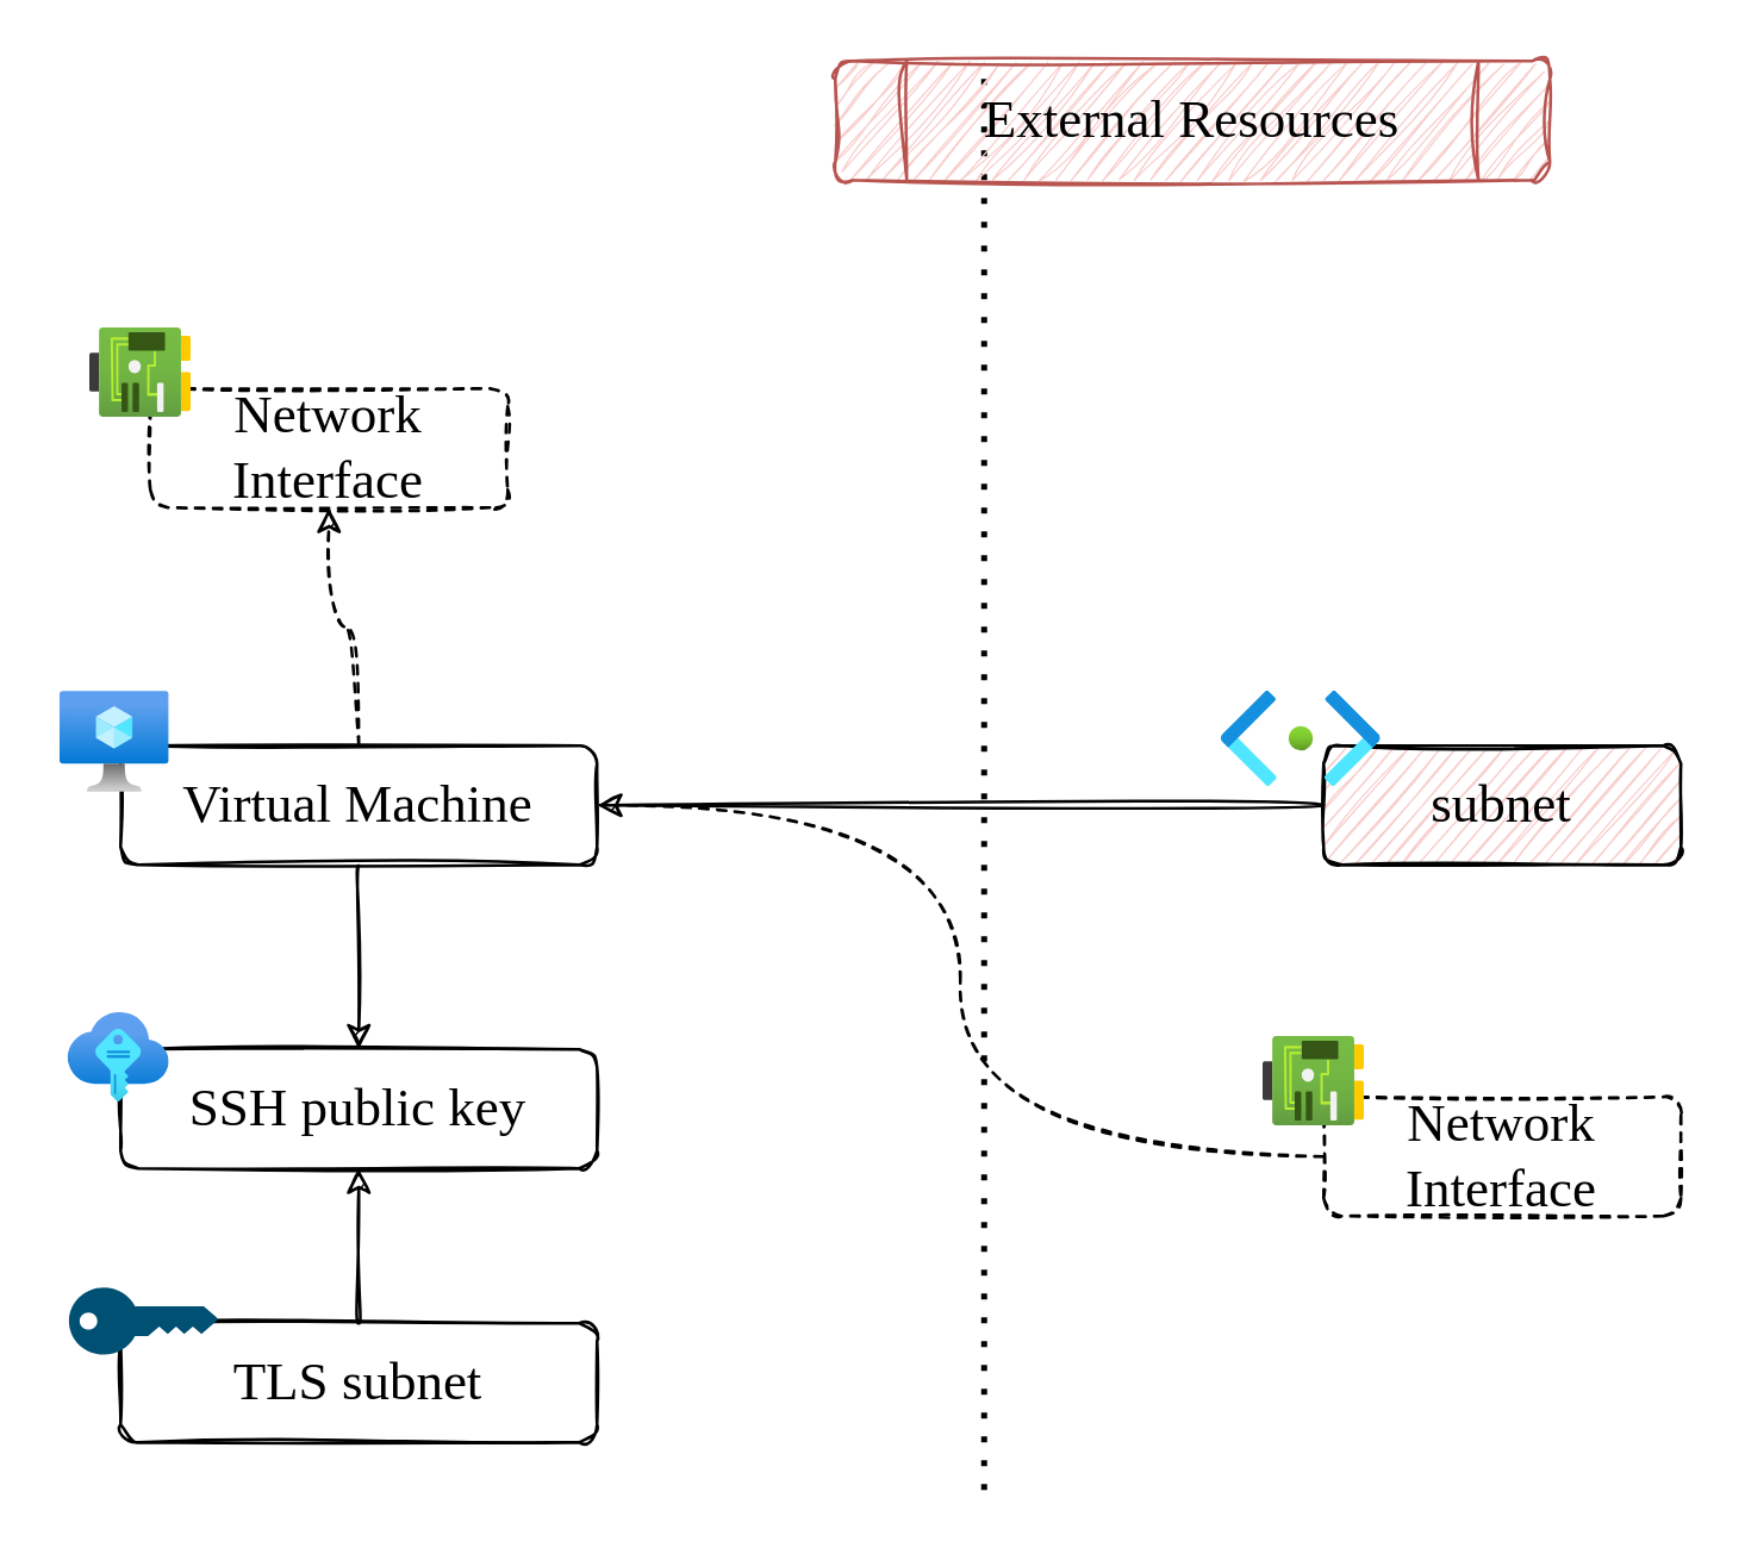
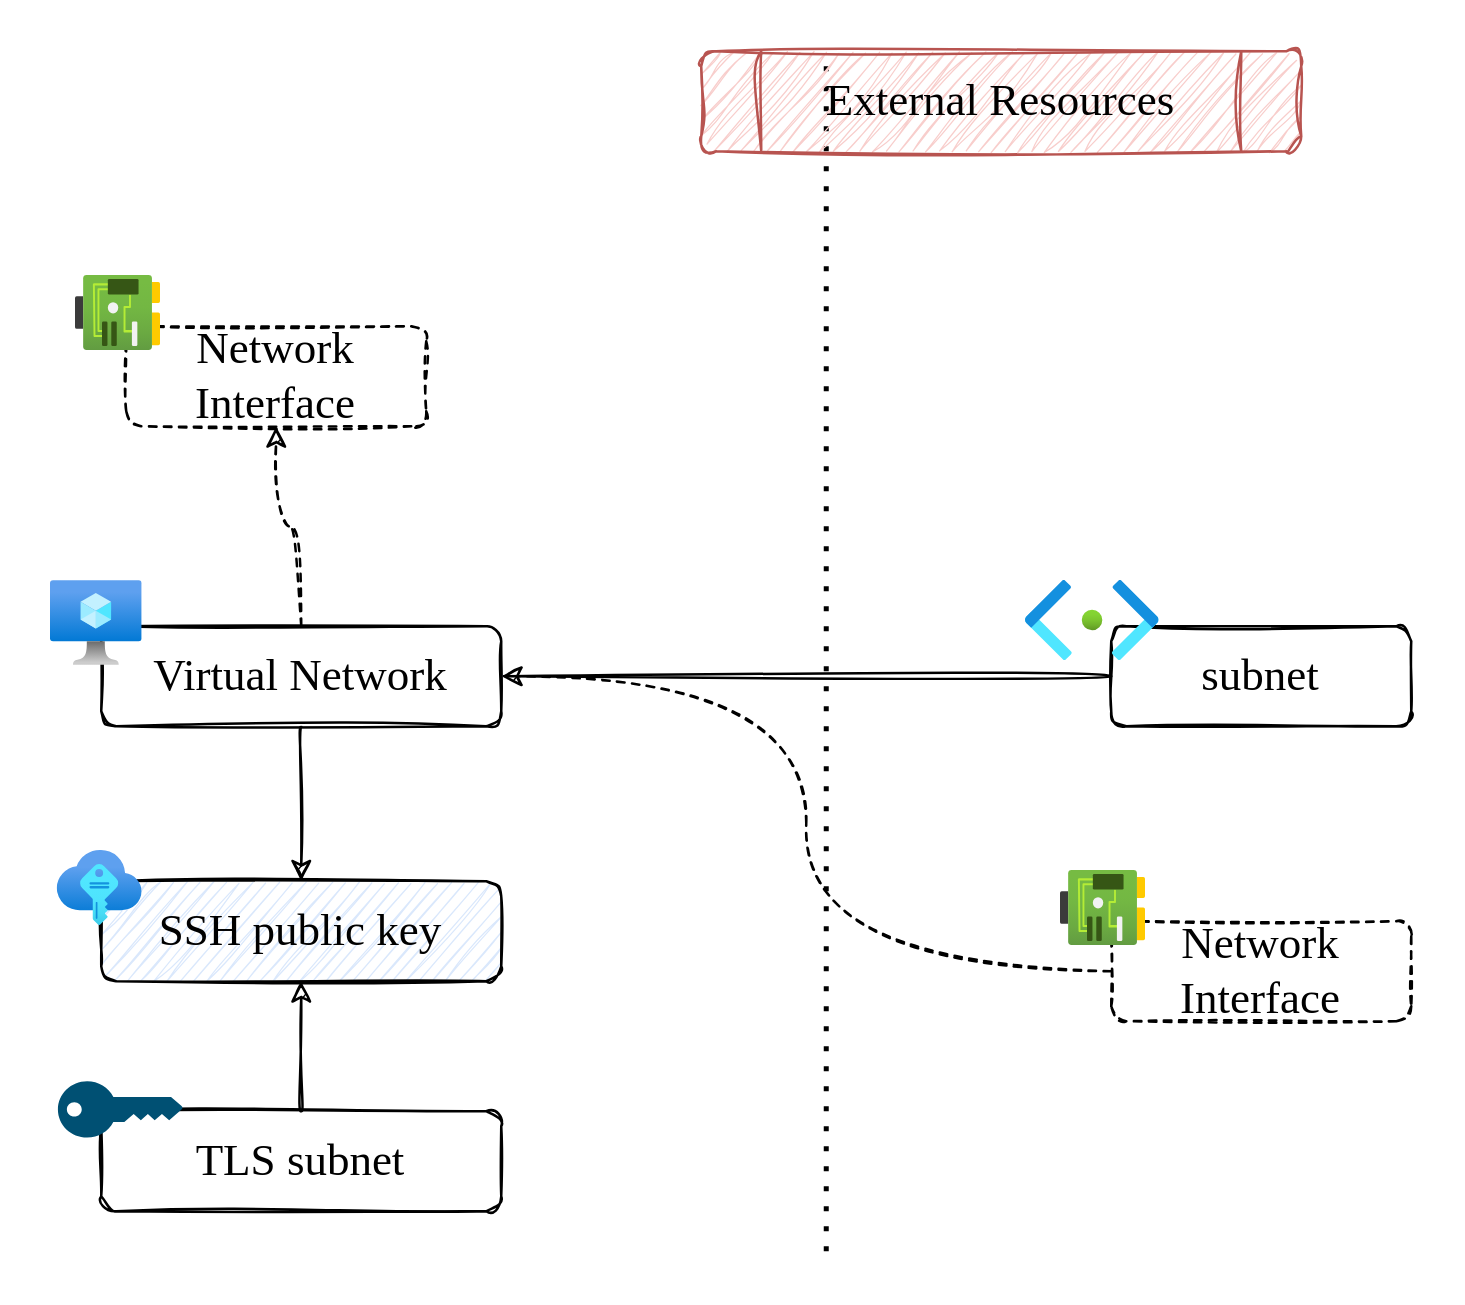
  <mxCell id="0" />
  <mxCell id="1" parent="0" />
  <mxCell id="2" value="" style="edgeStyle=orthogonalEdgeStyle;rounded=0;orthogonalLoop=1;jettySize=auto;html=1;sketch=1;strokeColor=default;align=center;verticalAlign=middle;fontFamily=Architects Daughter;fontSource=https%3A%2F%2Ffonts.googleapis.com%2Fcss%3Ffamily%3DArchitects%2BDaughter;fontSize=18;fontColor=default;labelBackgroundColor=default;endArrow=none;endFill=1;curved=1;" parent="1" source="3" target="10" edge="1"><mxGeometry relative="1" as="geometry" /></mxCell>
- <mxCell id="3" value="subnet" style="rounded=1;whiteSpace=wrap;html=1;sketch=1;fontFamily=Architects Daughter;fontSource=https%3A%2F%2Ffonts.googleapis.com%2Fcss%3Ffamily%3DArchitects%2BDaughter;fontSize=18;fillColor=#f8cecc;" parent="1" vertex="1"><mxGeometry x="444" y="250" width="120" height="40" as="geometry" /></mxCell>
+ <mxCell id="3" value="subnet" style="rounded=1;whiteSpace=wrap;html=1;sketch=1;fontFamily=Architects Daughter;fontSource=https%3A%2F%2Ffonts.googleapis.com%2Fcss%3Ffamily%3DArchitects%2BDaughter;fontSize=18;" parent="1" vertex="1"><mxGeometry x="444" y="250" width="120" height="40" as="geometry" /></mxCell>
  <mxCell id="4" value="" style="endArrow=none;dashed=1;html=1;dashPattern=1 3;strokeWidth=2;rounded=0;" parent="1" edge="1"><mxGeometry width="50" height="50" relative="1" as="geometry"><mxPoint x="330" y="500" as="sourcePoint" /><mxPoint x="330" y="20" as="targetPoint" /></mxGeometry></mxCell>
  <mxCell id="5" value="External Resources" style="shape=process;whiteSpace=wrap;html=1;backgroundOutline=1;rounded=1;fontFamily=Architects Daughter;fontSource=https%3A%2F%2Ffonts.googleapis.com%2Fcss%3Ffamily%3DArchitects%2BDaughter;fontSize=18;fillColor=#f8cecc;strokeColor=#b85450;sketch=1;curveFitting=1;jiggle=2;" parent="1" vertex="1"><mxGeometry x="280" y="20" width="240" height="40" as="geometry" /></mxCell>
  <mxCell id="6" style="edgeStyle=orthogonalEdgeStyle;rounded=0;orthogonalLoop=1;jettySize=auto;html=1;exitX=0.5;exitY=1;exitDx=0;exitDy=0;" parent="1" source="5" target="5" edge="1"><mxGeometry relative="1" as="geometry" /></mxCell>
  <mxCell id="7" value="" style="image;aspect=fixed;html=1;points=[];align=center;fontSize=12;image=img/lib/azure2/networking/Subnet.svg;" parent="1" vertex="1"><mxGeometry x="410" y="232" width="53.44" height="32" as="geometry" /></mxCell>
  <mxCell id="8" value="" style="edgeStyle=orthogonalEdgeStyle;rounded=0;orthogonalLoop=1;jettySize=auto;html=1;sketch=1;strokeColor=default;align=center;verticalAlign=middle;fontFamily=Architects Daughter;fontSource=https%3A%2F%2Ffonts.googleapis.com%2Fcss%3Ffamily%3DArchitects%2BDaughter;fontSize=18;fontColor=default;labelBackgroundColor=default;endArrow=classic;endFill=1;curved=1;dashed=1;" parent="1" source="10" target="12" edge="1"><mxGeometry relative="1" as="geometry" /></mxCell>
  <mxCell id="9" value="" style="edgeStyle=orthogonalEdgeStyle;shape=connector;curved=1;rounded=0;sketch=1;orthogonalLoop=1;jettySize=auto;html=1;strokeColor=default;align=center;verticalAlign=middle;fontFamily=Architects Daughter;fontSource=https%3A%2F%2Ffonts.googleapis.com%2Fcss%3Ffamily%3DArchitects%2BDaughter;fontSize=18;fontColor=default;labelBackgroundColor=default;endArrow=classic;endFill=1;" parent="1" source="10" target="14" edge="1"><mxGeometry relative="1" as="geometry" /></mxCell>
- <mxCell id="10" value="Virtual Machine" style="rounded=1;whiteSpace=wrap;html=1;sketch=1;fontFamily=Architects Daughter;fontSource=https%3A%2F%2Ffonts.googleapis.com%2Fcss%3Ffamily%3DArchitects%2BDaughter;fontSize=18;" parent="1" vertex="1"><mxGeometry x="40" y="250" width="160" height="40" as="geometry" /></mxCell>
+ <mxCell id="10" value="Virtual Network" style="rounded=1;whiteSpace=wrap;html=1;sketch=1;fontFamily=Architects Daughter;fontSource=https%3A%2F%2Ffonts.googleapis.com%2Fcss%3Ffamily%3DArchitects%2BDaughter;fontSize=18;" parent="1" vertex="1"><mxGeometry x="40" y="250" width="160" height="40" as="geometry" /></mxCell>
  <mxCell id="11" value="" style="image;aspect=fixed;html=1;points=[];align=center;fontSize=12;image=img/lib/azure2/compute/Virtual_Machine.svg;" parent="1" vertex="1"><mxGeometry x="20" y="232" width="36.66" height="34" as="geometry" /></mxCell>
  <mxCell id="12" value="Network Interface" style="rounded=1;whiteSpace=wrap;html=1;sketch=1;fontFamily=Architects Daughter;fontSource=https%3A%2F%2Ffonts.googleapis.com%2Fcss%3Ffamily%3DArchitects%2BDaughter;fontSize=18;dashed=1;" parent="1" vertex="1"><mxGeometry x="50" y="130" width="120" height="40" as="geometry" /></mxCell>
  <mxCell id="13" value="" style="image;aspect=fixed;html=1;points=[];align=center;fontSize=12;image=img/lib/azure2/networking/Network_Interfaces.svg;" parent="1" vertex="1"><mxGeometry x="30" y="110" width="34" height="30" as="geometry" /></mxCell>
- <mxCell id="14" value="SSH public key" style="rounded=1;whiteSpace=wrap;html=1;sketch=1;fontFamily=Architects Daughter;fontSource=https%3A%2F%2Ffonts.googleapis.com%2Fcss%3Ffamily%3DArchitects%2BDaughter;fontSize=18;" parent="1" vertex="1"><mxGeometry x="40" y="352" width="160" height="40" as="geometry" /></mxCell>
+ <mxCell id="14" value="SSH public key" style="rounded=1;whiteSpace=wrap;html=1;sketch=1;fontFamily=Architects Daughter;fontSource=https%3A%2F%2Ffonts.googleapis.com%2Fcss%3Ffamily%3DArchitects%2BDaughter;fontSize=18;fillColor=#dae8fc;" parent="1" vertex="1"><mxGeometry x="40" y="352" width="160" height="40" as="geometry" /></mxCell>
  <mxCell id="15" style="edgeStyle=orthogonalEdgeStyle;rounded=0;orthogonalLoop=1;jettySize=auto;html=1;entryX=1;entryY=0.5;entryDx=0;entryDy=0;sketch=1;strokeColor=default;align=center;verticalAlign=middle;fontFamily=Architects Daughter;fontSource=https%3A%2F%2Ffonts.googleapis.com%2Fcss%3Ffamily%3DArchitects%2BDaughter;fontSize=18;fontColor=default;labelBackgroundColor=default;endArrow=classic;endFill=1;curved=1;dashed=1;" edge="1" parent="1" source="16" target="10"><mxGeometry relative="1" as="geometry" /></mxCell>
  <mxCell id="16" value="Network Interface" style="rounded=1;whiteSpace=wrap;html=1;sketch=1;fontFamily=Architects Daughter;fontSource=https%3A%2F%2Ffonts.googleapis.com%2Fcss%3Ffamily%3DArchitects%2BDaughter;fontSize=18;dashed=1;" vertex="1" parent="1"><mxGeometry x="444" y="368" width="120" height="40" as="geometry" /></mxCell>
  <mxCell id="17" value="" style="image;aspect=fixed;html=1;points=[];align=center;fontSize=12;image=img/lib/azure2/networking/Network_Interfaces.svg;" vertex="1" parent="1"><mxGeometry x="424" y="348" width="34" height="30" as="geometry" /></mxCell>
  <mxCell id="18" value="" style="image;aspect=fixed;html=1;points=[];align=center;fontSize=12;image=img/lib/azure2/other/SSH_Keys.svg;fontFamily=Architects Daughter;fontSource=https%3A%2F%2Ffonts.googleapis.com%2Fcss%3Ffamily%3DArchitects%2BDaughter;fontColor=default;labelBackgroundColor=default;" vertex="1" parent="1"><mxGeometry x="22.66" y="340" width="34" height="30" as="geometry" /></mxCell>
  <mxCell id="19" value="" style="edgeStyle=orthogonalEdgeStyle;shape=connector;curved=1;rounded=0;sketch=1;orthogonalLoop=1;jettySize=auto;html=1;strokeColor=default;align=center;verticalAlign=middle;fontFamily=Architects Daughter;fontSource=https%3A%2F%2Ffonts.googleapis.com%2Fcss%3Ffamily%3DArchitects%2BDaughter;fontSize=18;fontColor=default;labelBackgroundColor=default;endArrow=classic;endFill=1;" edge="1" parent="1" source="20" target="14"><mxGeometry relative="1" as="geometry" /></mxCell>
  <mxCell id="20" value="TLS subnet" style="rounded=1;whiteSpace=wrap;html=1;sketch=1;fontFamily=Architects Daughter;fontSource=https%3A%2F%2Ffonts.googleapis.com%2Fcss%3Ffamily%3DArchitects%2BDaughter;fontSize=18;" vertex="1" parent="1"><mxGeometry x="40" y="444" width="160" height="40" as="geometry" /></mxCell>
  <mxCell id="21" value="" style="points=[[0,0.5,0],[0.24,0,0],[0.5,0.28,0],[0.995,0.475,0],[0.5,0.72,0],[0.24,1,0]];verticalLabelPosition=bottom;sketch=0;html=1;verticalAlign=top;aspect=fixed;align=center;pointerEvents=1;shape=mxgraph.cisco19.key;fillColor=#005073;strokeColor=none;fontFamily=Architects Daughter;fontSource=https%3A%2F%2Ffonts.googleapis.com%2Fcss%3Ffamily%3DArchitects%2BDaughter;fontSize=18;fontColor=default;labelBackgroundColor=default;" vertex="1" parent="1"><mxGeometry x="22.66" y="432" width="50" height="22.5" as="geometry" /></mxCell>
